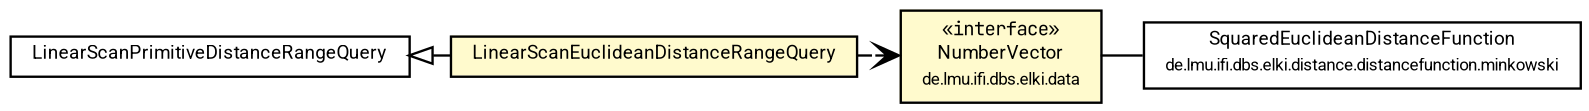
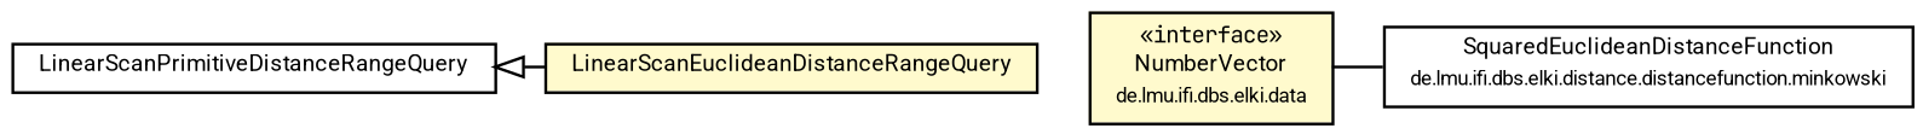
  digraph {
    fontname="JetBrains Mono"
    nodesep=0.15
    rankdir=LR
    ranksep=0.25
    node [fontcolor=black fontname="JetBrains Mono" fontsize=8 margin=0 shape=plaintext]
    edge [color=black fontname="JetBrains Mono" fontsize=7 labelfontname=Roboto labelfontsize=7]
    n1 [height=0 label=<<table title="de.lmu.ifi.dbs.elki.data.NumberVector" border="0" cellborder="1" cellspacing="0" cellpadding="2" bgcolor="LemonChiffon" href="../../../data/NumberVector.html" target="_parent"> 		<tr><td><table border="0" cellspacing="0" cellpadding="1"> 		<tr><td align="center" balign="center"> &#171;interface&#187; </td></tr> 		<tr><td align="center" balign="center"> <font face="Roboto">NumberVector</font> </td></tr> 		<tr><td align="center" balign="center"> <font face="Roboto" point-size="7.0">de.lmu.ifi.dbs.elki.data</font> </td></tr> 		</table></td></tr> 		</table>> width=0]
    n2 [height=0 label=<<table title="de.lmu.ifi.dbs.elki.distance.distancefunction.minkowski.SquaredEuclideanDistanceFunction" border="0" cellborder="1" cellspacing="0" cellpadding="2" href="../../../distance/distancefunction/minkowski/SquaredEuclideanDistanceFunction.html" target="_parent"> 		<tr><td><table border="0" cellspacing="0" cellpadding="1"> 		<tr><td align="center" balign="center"> <font face="Roboto">SquaredEuclideanDistanceFunction</font> </td></tr> 		<tr><td align="center" balign="center"> <font face="Roboto" point-size="7.0">de.lmu.ifi.dbs.elki.distance.distancefunction.minkowski</font> </td></tr> 		</table></td></tr> 		</table>> width=0]
    n3 [height=0 label=<<table title="de.lmu.ifi.dbs.elki.database.query.range.LinearScanEuclideanDistanceRangeQuery" border="0" cellborder="1" cellspacing="0" cellpadding="2" bgcolor="lemonChiffon" href="LinearScanEuclideanDistanceRangeQuery.html" target="_parent"> 		<tr><td><table border="0" cellspacing="0" cellpadding="1"> 		<tr><td align="center" balign="center"> <font face="Roboto">LinearScanEuclideanDistanceRangeQuery</font> </td></tr> 		</table></td></tr> 		</table>> width=0]
    n4 [height=0 label=<<table title="de.lmu.ifi.dbs.elki.database.query.range.LinearScanPrimitiveDistanceRangeQuery" border="0" cellborder="1" cellspacing="0" cellpadding="2" href="LinearScanPrimitiveDistanceRangeQuery.html" target="_parent"> 		<tr><td><table border="0" cellspacing="0" cellpadding="1"> 		<tr><td align="center" balign="center"> <font face="Roboto">LinearScanPrimitiveDistanceRangeQuery</font> </td></tr> 		</table></td></tr> 		</table>> width=0]
    n1 -> n2 [arrowhead=none weight=2]
-   n3 -> n1 [arrowhead=open style=dashed weight=0]
    n4 -> n3 [arrowtail=empty dir=back weight=10]
  }
